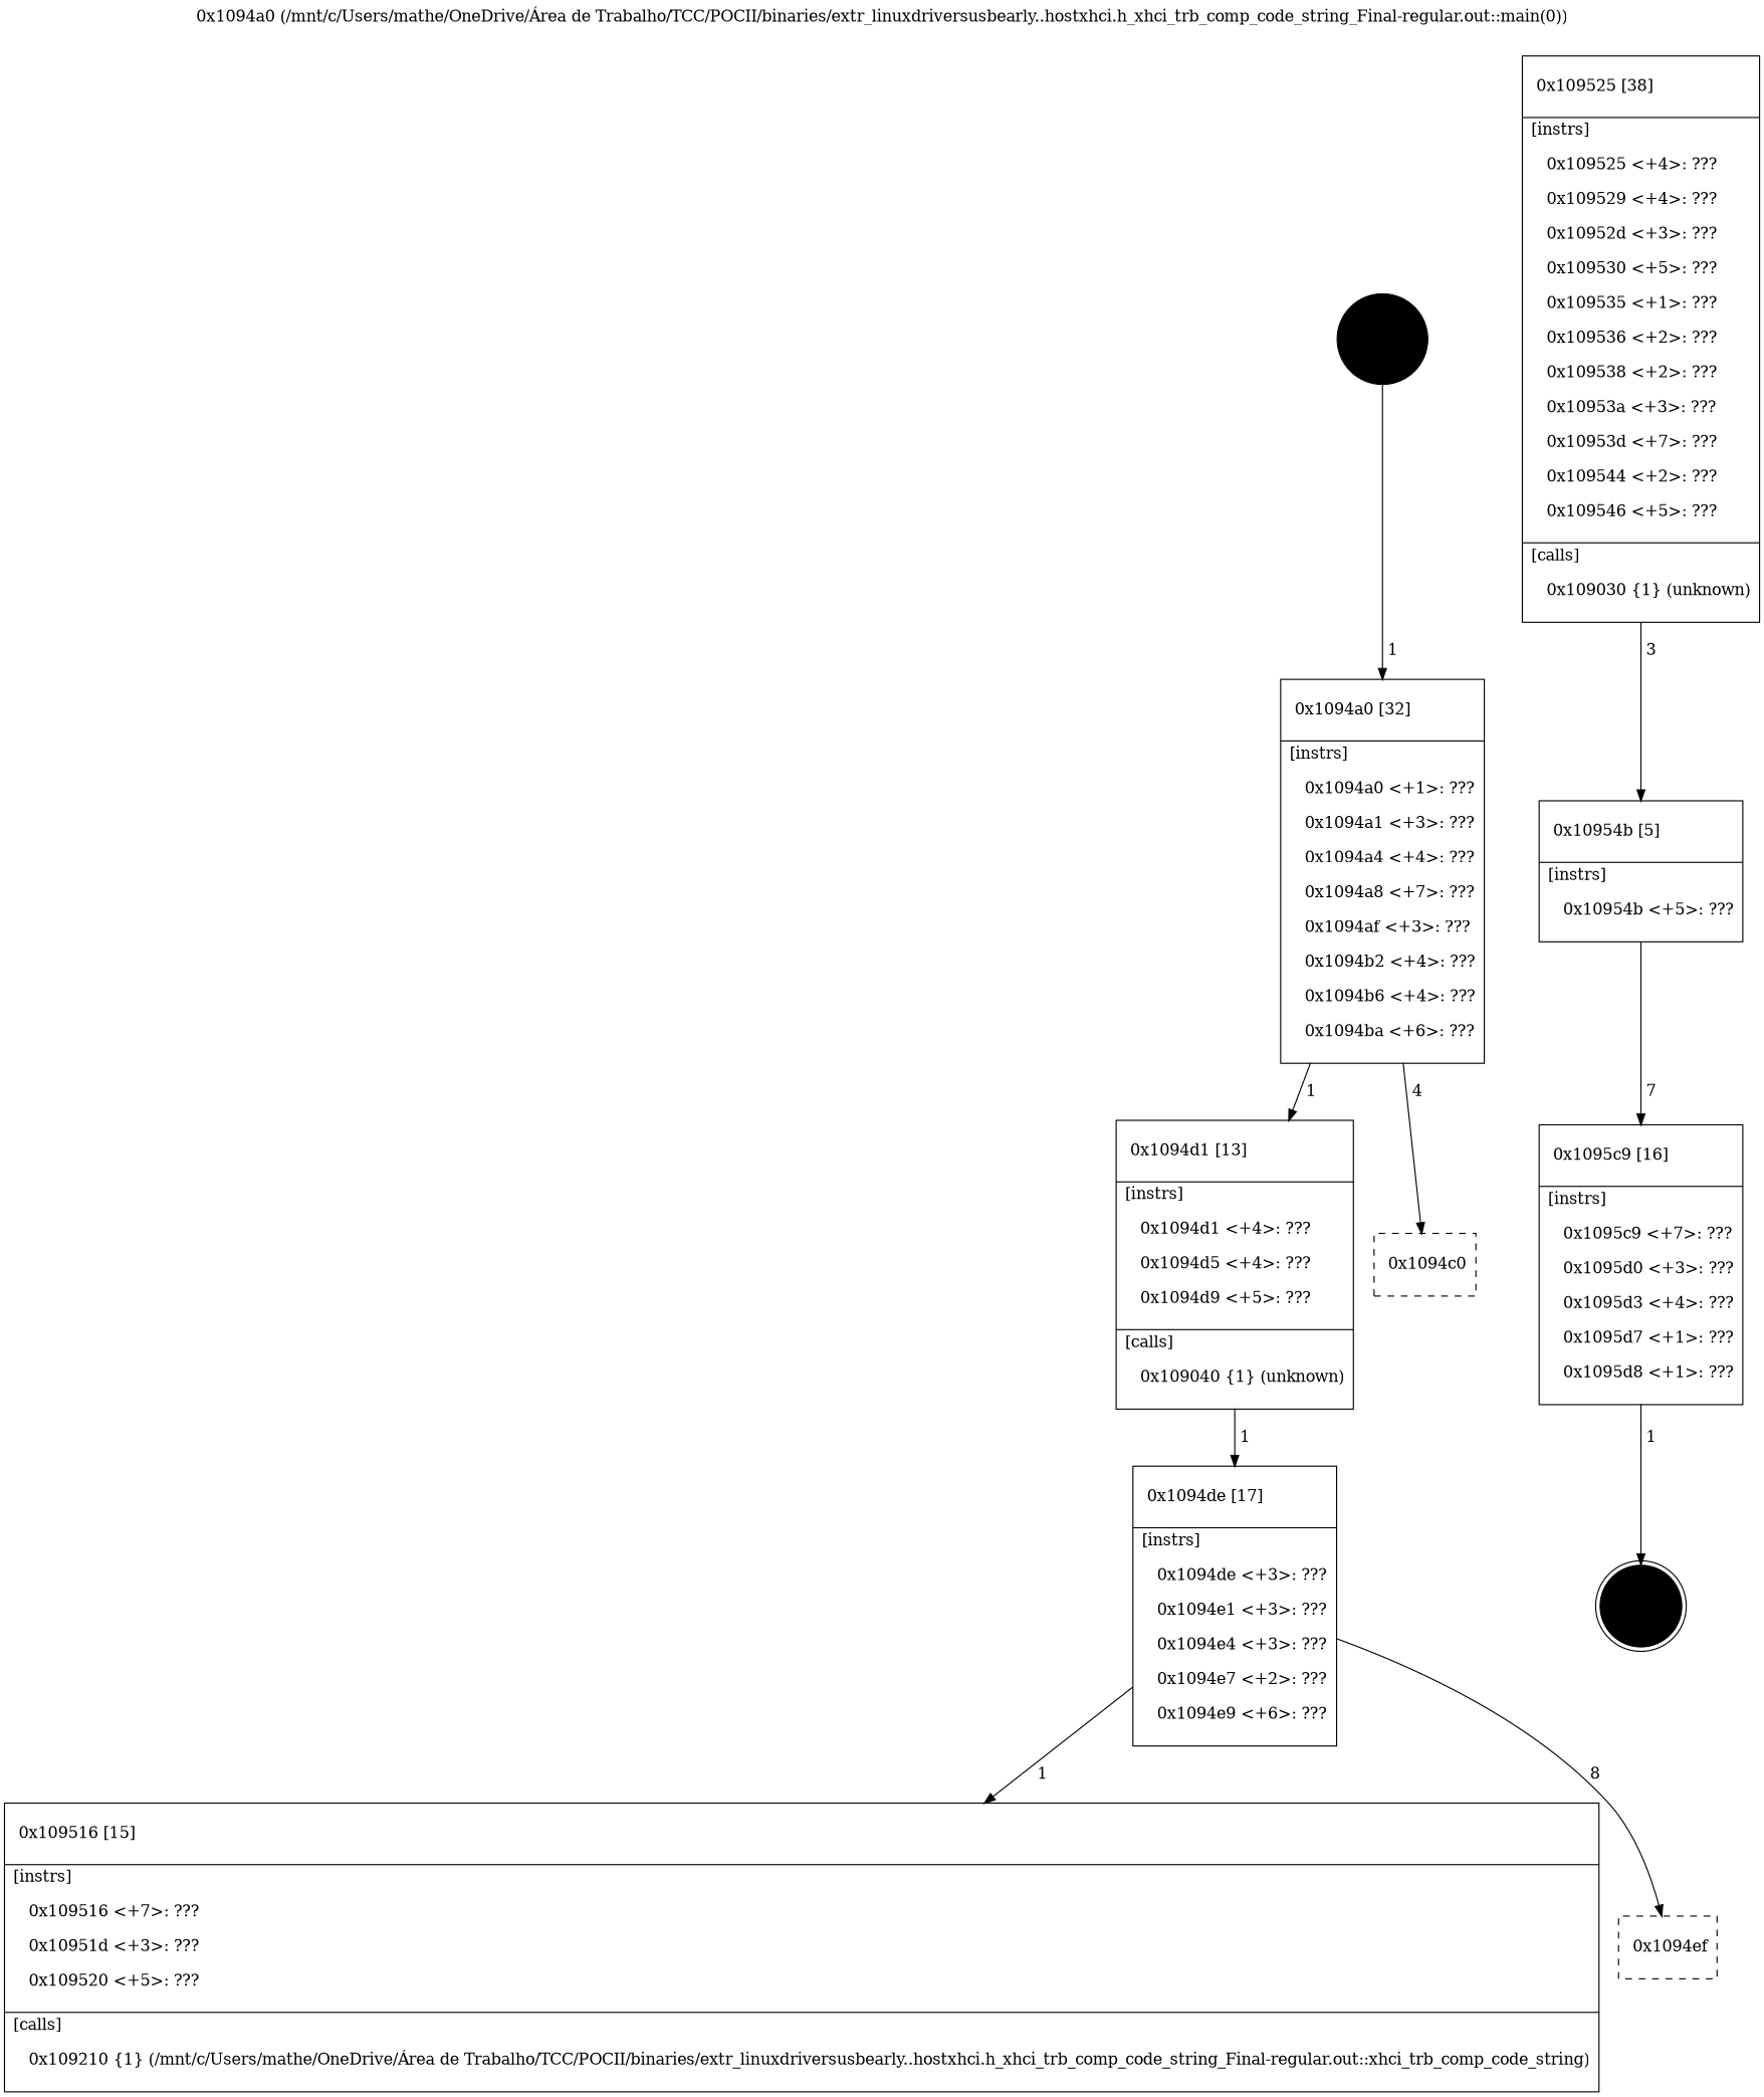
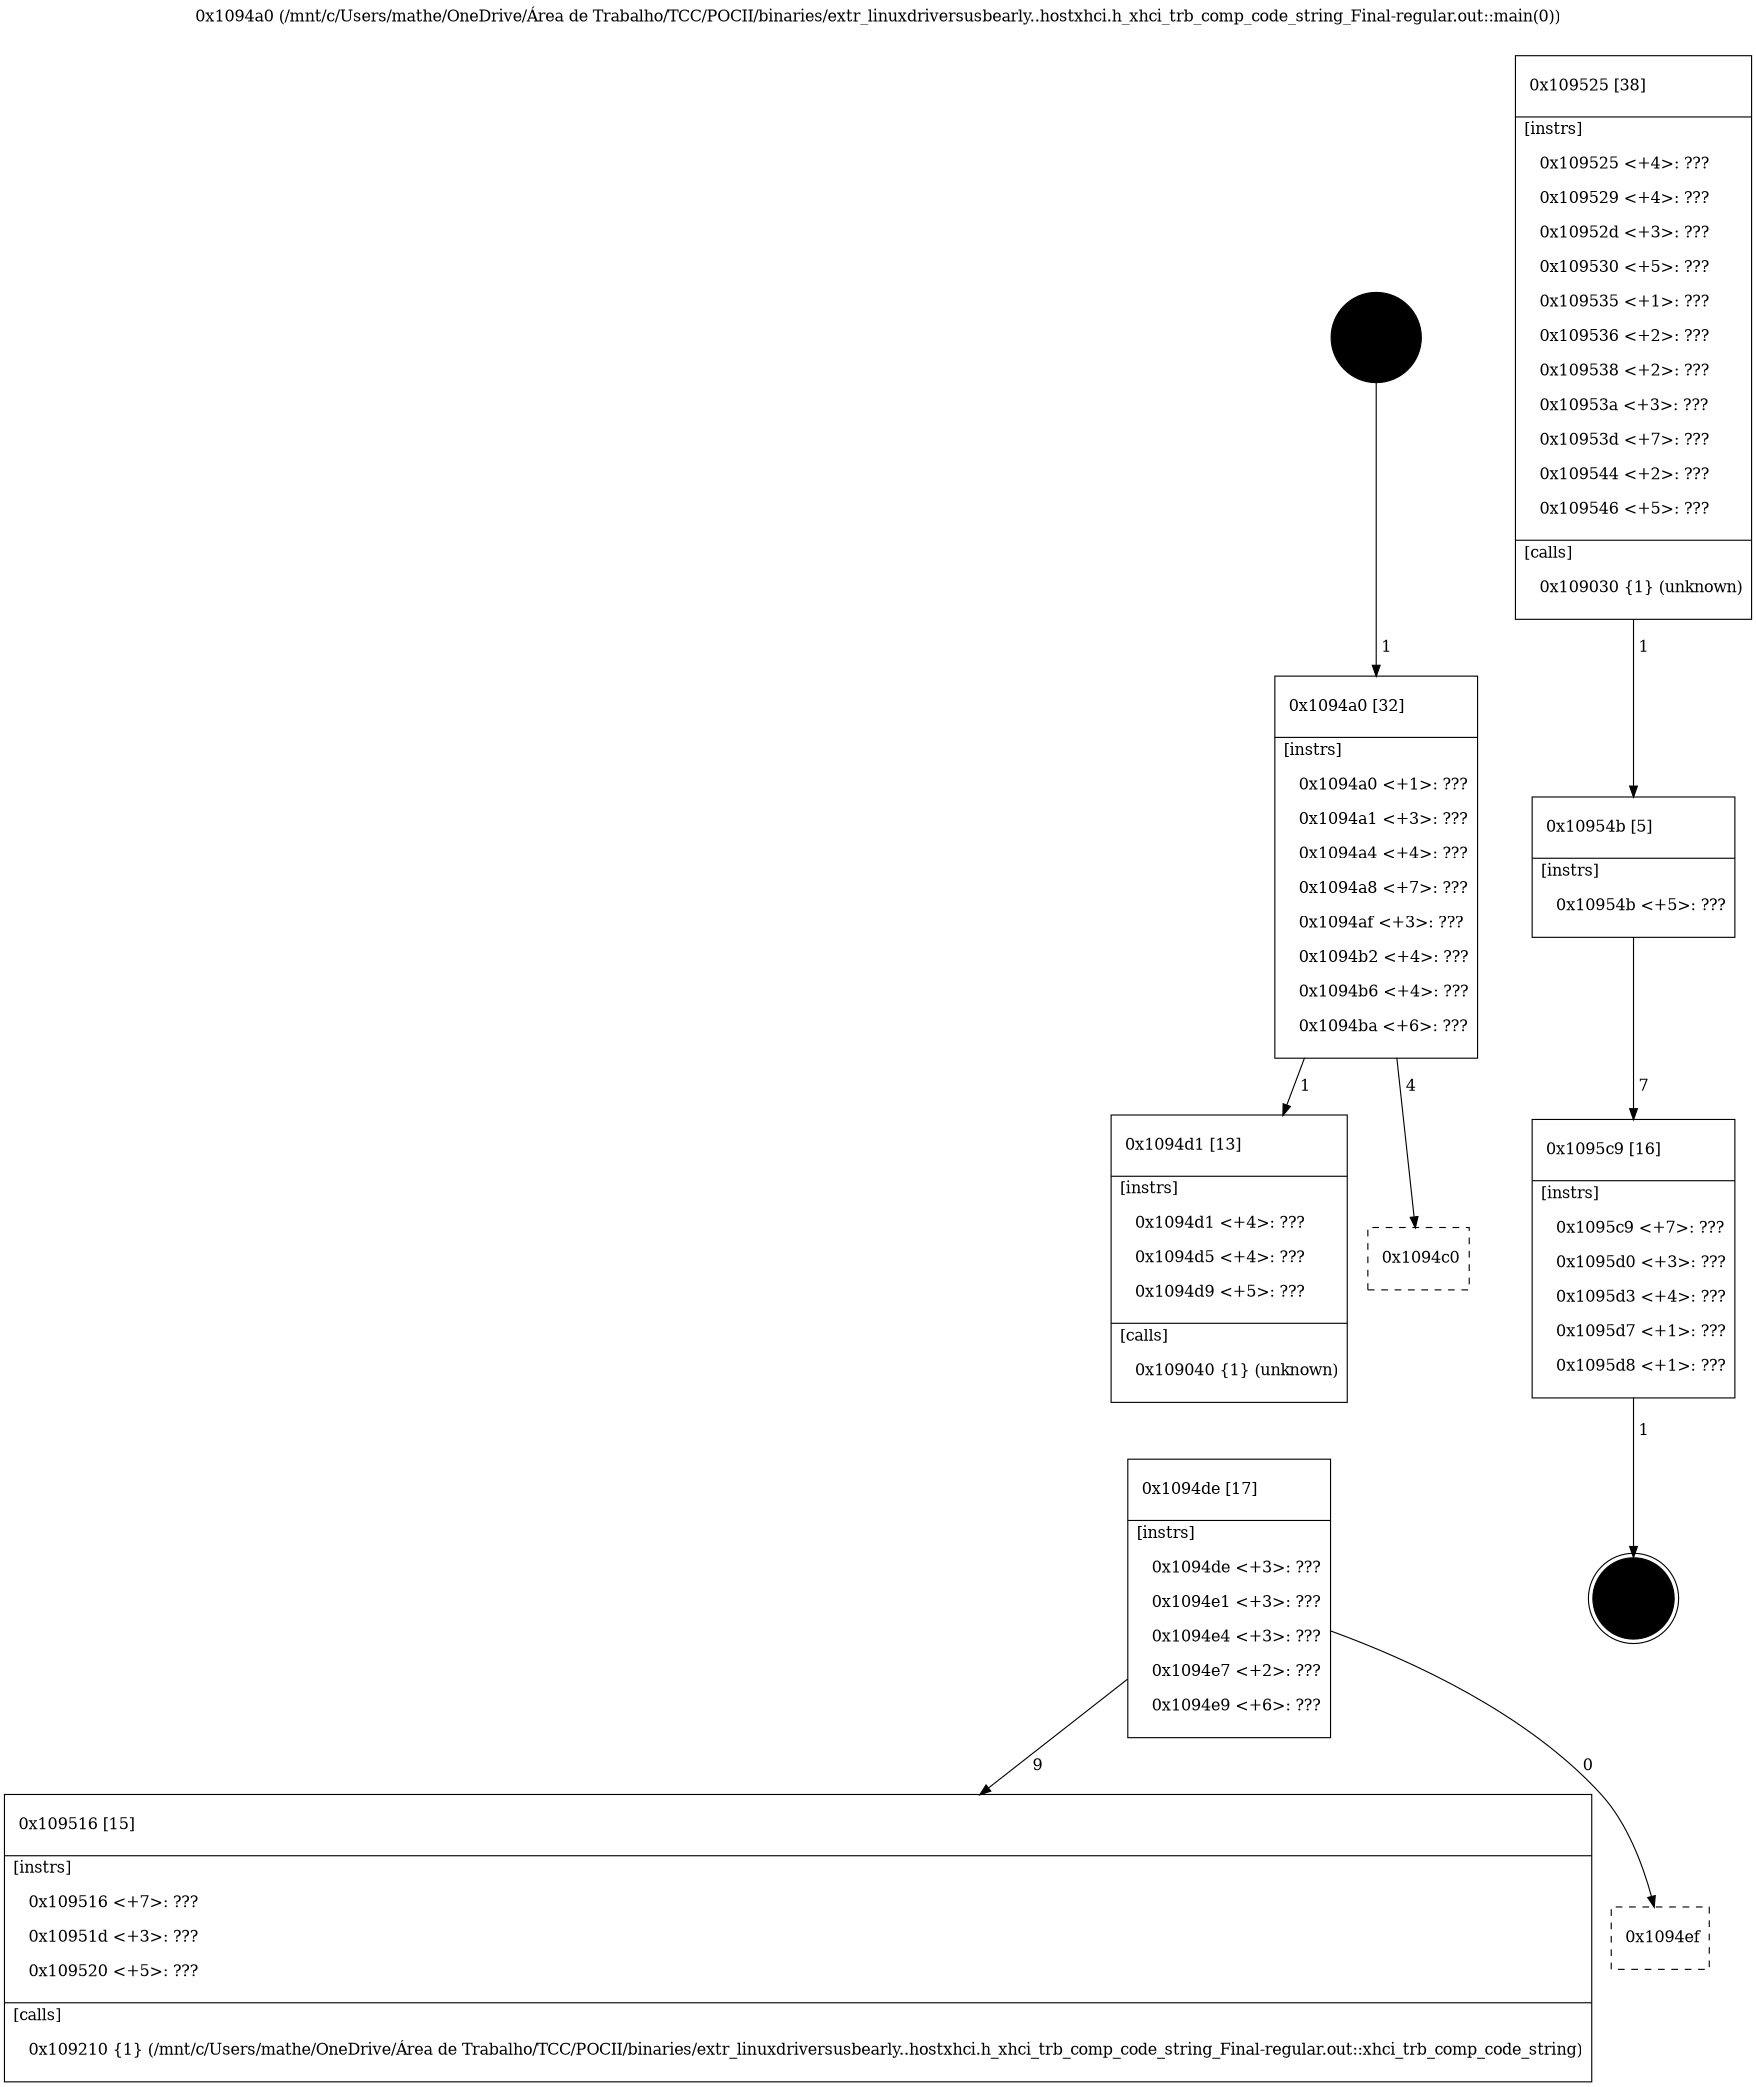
  digraph {
    label="0x1094a0 (/mnt/c/Users/mathe/OneDrive/Área de Trabalho/TCC/POCII/binaries/extr_linuxdriversusbearly..hostxhci.h_xhci_trb_comp_code_string_Final-regular.out::main(0))"
    labelloc=t
    node [shape=record]
    Entry [fillcolor=black height=0.3 shape=circle style=filled width=0.3]
    n2 [label="{\n     0x1094a0 [32]\l\n     | [instrs]\l\n     &nbsp;&nbsp;0x1094a0 \<+1\>: ???\l\n     &nbsp;&nbsp;0x1094a1 \<+3\>: ???\l\n     &nbsp;&nbsp;0x1094a4 \<+4\>: ???\l\n     &nbsp;&nbsp;0x1094a8 \<+7\>: ???\l\n     &nbsp;&nbsp;0x1094af \<+3\>: ???\l\n     &nbsp;&nbsp;0x1094b2 \<+4\>: ???\l\n     &nbsp;&nbsp;0x1094b6 \<+4\>: ???\l\n     &nbsp;&nbsp;0x1094ba \<+6\>: ???\l\n  }"]
    n3 [label="{\n     0x1094d1 [13]\l\n     | [instrs]\l\n     &nbsp;&nbsp;0x1094d1 \<+4\>: ???\l\n     &nbsp;&nbsp;0x1094d5 \<+4\>: ???\l\n     &nbsp;&nbsp;0x1094d9 \<+5\>: ???\l\n     | [calls]\l\n     &nbsp;&nbsp;0x109040 \{1\} (unknown)\l\n  }"]
    n4 [label="{\n     0x1094c0\l\n  }" style=dashed]
    n5 [label="{\n     0x1094de [17]\l\n     | [instrs]\l\n     &nbsp;&nbsp;0x1094de \<+3\>: ???\l\n     &nbsp;&nbsp;0x1094e1 \<+3\>: ???\l\n     &nbsp;&nbsp;0x1094e4 \<+3\>: ???\l\n     &nbsp;&nbsp;0x1094e7 \<+2\>: ???\l\n     &nbsp;&nbsp;0x1094e9 \<+6\>: ???\l\n  }"]
    n6 [label="{\n     0x109516 [15]\l\n     | [instrs]\l\n     &nbsp;&nbsp;0x109516 \<+7\>: ???\l\n     &nbsp;&nbsp;0x10951d \<+3\>: ???\l\n     &nbsp;&nbsp;0x109520 \<+5\>: ???\l\n     | [calls]\l\n     &nbsp;&nbsp;0x109210 \{1\} (/mnt/c/Users/mathe/OneDrive/Área de Trabalho/TCC/POCII/binaries/extr_linuxdriversusbearly..hostxhci.h_xhci_trb_comp_code_string_Final-regular.out::xhci_trb_comp_code_string)\l\n  }"]
    n7 [label="{\n     0x1094ef\l\n  }" style=dashed]
    n8 [label="{\n     0x109525 [38]\l\n     | [instrs]\l\n     &nbsp;&nbsp;0x109525 \<+4\>: ???\l\n     &nbsp;&nbsp;0x109529 \<+4\>: ???\l\n     &nbsp;&nbsp;0x10952d \<+3\>: ???\l\n     &nbsp;&nbsp;0x109530 \<+5\>: ???\l\n     &nbsp;&nbsp;0x109535 \<+1\>: ???\l\n     &nbsp;&nbsp;0x109536 \<+2\>: ???\l\n     &nbsp;&nbsp;0x109538 \<+2\>: ???\l\n     &nbsp;&nbsp;0x10953a \<+3\>: ???\l\n     &nbsp;&nbsp;0x10953d \<+7\>: ???\l\n     &nbsp;&nbsp;0x109544 \<+2\>: ???\l\n     &nbsp;&nbsp;0x109546 \<+5\>: ???\l\n     | [calls]\l\n     &nbsp;&nbsp;0x109030 \{1\} (unknown)\l\n  }"]
    n9 [label="{\n     0x10954b [5]\l\n     | [instrs]\l\n     &nbsp;&nbsp;0x10954b \<+5\>: ???\l\n  }"]
    n10 [label="{\n     0x1095c9 [16]\l\n     | [instrs]\l\n     &nbsp;&nbsp;0x1095c9 \<+7\>: ???\l\n     &nbsp;&nbsp;0x1095d0 \<+3\>: ???\l\n     &nbsp;&nbsp;0x1095d3 \<+4\>: ???\l\n     &nbsp;&nbsp;0x1095d7 \<+1\>: ???\l\n     &nbsp;&nbsp;0x1095d8 \<+1\>: ???\l\n  }"]
    Exit [fillcolor=black height=0.3 peripheries=2 shape=circle style=filled width=0.3]
    Entry -> n2 [label=" 1"]
    n2 -> n3 [label=" 1"]
    n2 -> n4 [label=" 4"]
-   n3 -> n5 [label=" 1"]
-   n5 -> n6 [label=" 1"]
-   n5 -> n7 [label=" 8"]
-   n8 -> n9 [label=" 3"]
+   n5 -> n6 [label=" 9"]
+   n5 -> n7 [label=" 0"]
+   n8 -> n9 [label=" 1"]
    n9 -> n10 [label=" 7"]
    n10 -> Exit [label=" 1"]
  }
